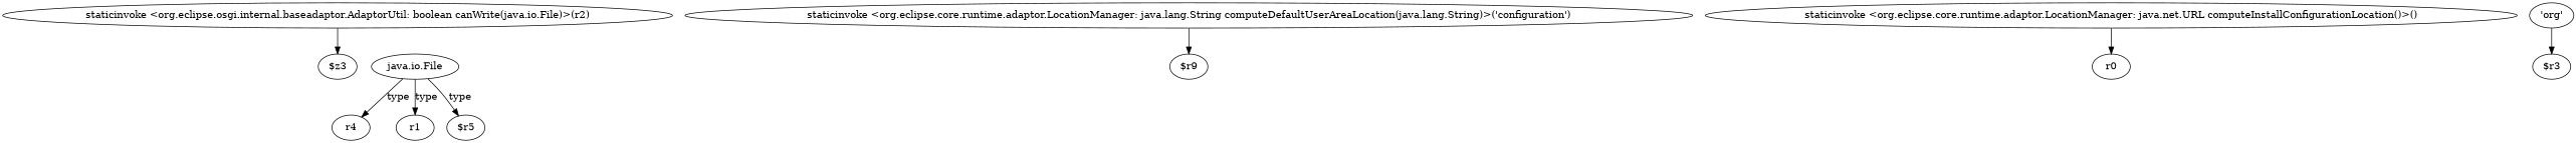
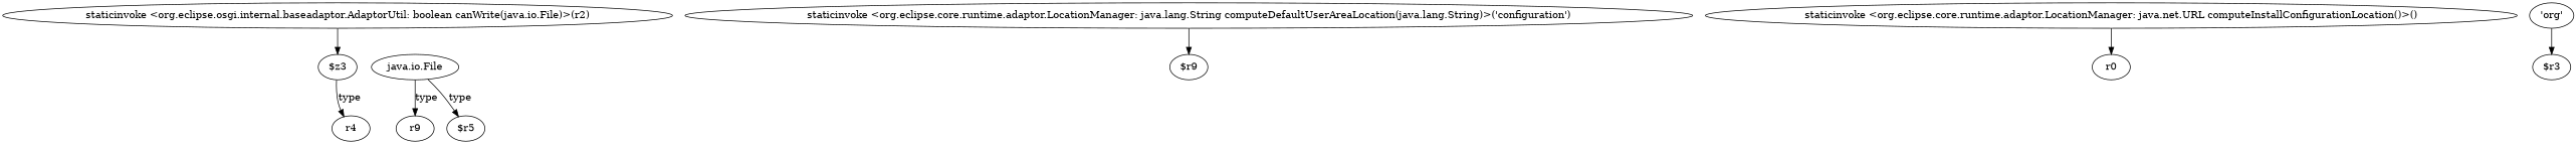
  digraph {
    fontname="DejaVu Serif"
    node [fontname="DejaVu Serif"]
    edge [fontname="DejaVu Serif"]
    n1 [label="java.io.File"]
    n2 [label="$r5"]
    n3 [label=r4]
-   n4 [label=r1]
+   n4 [label=r9]
    n5 [label="staticinvoke <org.eclipse.osgi.internal.baseadaptor.AdaptorUtil: boolean canWrite(java.io.File)>(r2)"]
    n6 [label="$z3"]
    n7 [label="staticinvoke <org.eclipse.core.runtime.adaptor.LocationManager: java.lang.String computeDefaultUserAreaLocation(java.lang.String)>('configuration')"]
    n8 [label="$r9"]
    n9 [label="staticinvoke <org.eclipse.core.runtime.adaptor.LocationManager: java.net.URL computeInstallConfigurationLocation()>()"]
    n10 [label=r0]
    n11 [label="'org'"]
    n12 [label="$r3"]
    n1 -> n2 [label=type]
-   n1 -> n3 [label=type]
+   n6 -> n3 [label=type]
    n1 -> n4 [label=type]
    n5 -> n6
    n7 -> n8
    n9 -> n10
    n11 -> n12
  }
